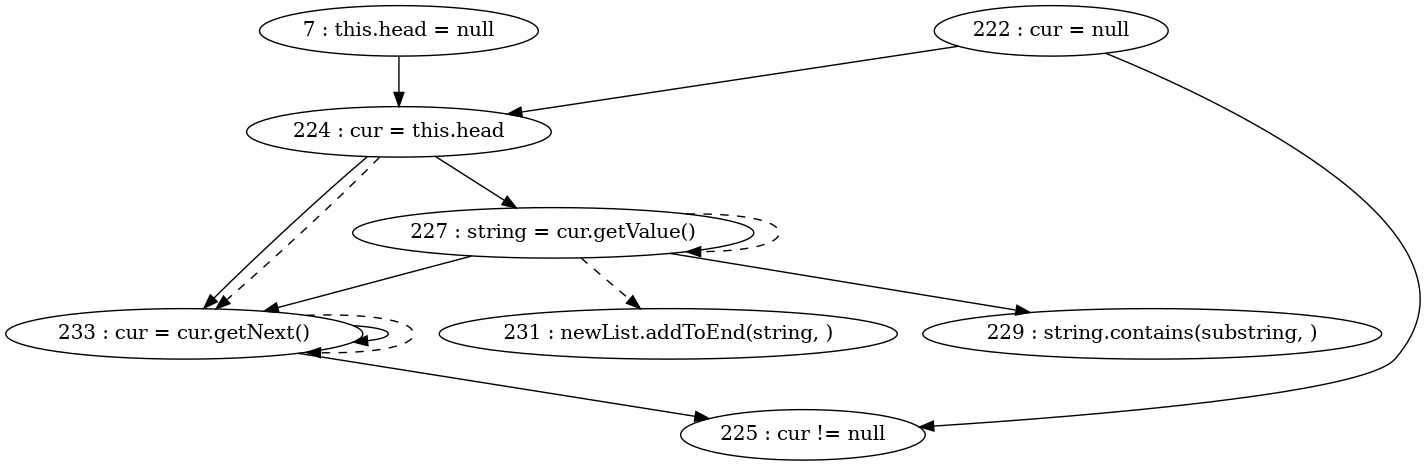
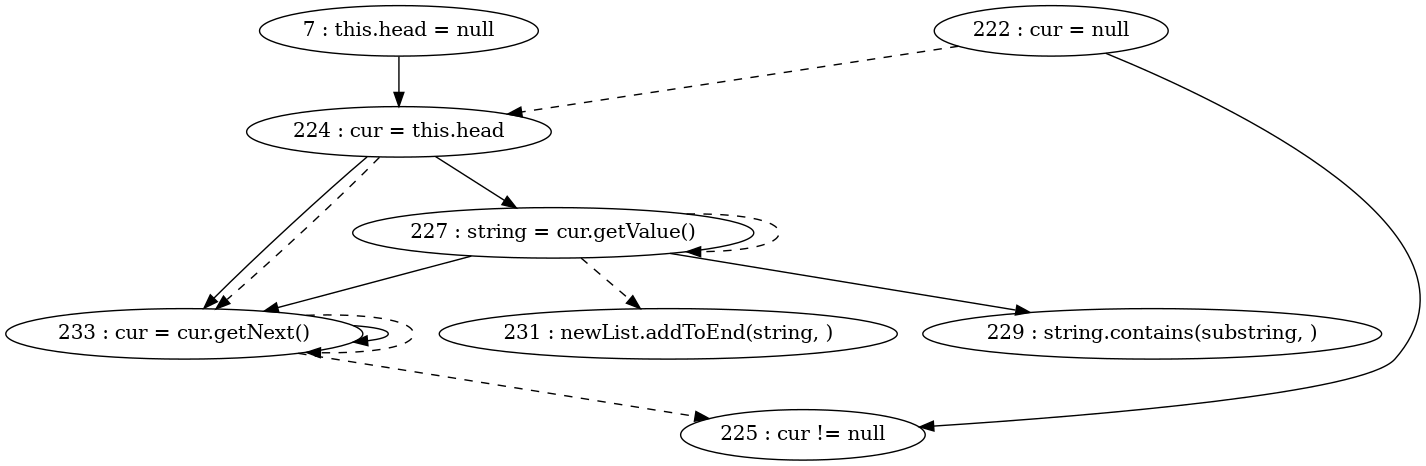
  digraph {
    "7 : this.head = null"
    "224 : cur = this.head"
    "233 : cur = cur.getNext()"
    "227 : string = cur.getValue()"
    "225 : cur != null"
    "231 : newList.addToEnd(string, )"
    "229 : string.contains(substring, )"
    "222 : cur = null"
    "7 : this.head = null" -> "224 : cur = this.head"
    "224 : cur = this.head" -> "233 : cur = cur.getNext()"
    "224 : cur = this.head" -> "233 : cur = cur.getNext()" [style=dashed]
    "224 : cur = this.head" -> "227 : string = cur.getValue()"
    "233 : cur = cur.getNext()" -> "233 : cur = cur.getNext()"
    "233 : cur = cur.getNext()" -> "233 : cur = cur.getNext()" [style=dashed]
-   "233 : cur = cur.getNext()" -> "225 : cur != null"
+   "233 : cur = cur.getNext()" -> "225 : cur != null" [style=dashed]
    "227 : string = cur.getValue()" -> "233 : cur = cur.getNext()"
    "227 : string = cur.getValue()" -> "227 : string = cur.getValue()" [style=dashed]
    "227 : string = cur.getValue()" -> "231 : newList.addToEnd(string, )" [style=dashed]
    "227 : string = cur.getValue()" -> "229 : string.contains(substring, )"
-   "222 : cur = null" -> "224 : cur = this.head" [style=solid]
+   "222 : cur = null" -> "224 : cur = this.head" [style=dashed]
    "222 : cur = null" -> "225 : cur != null"
  }
